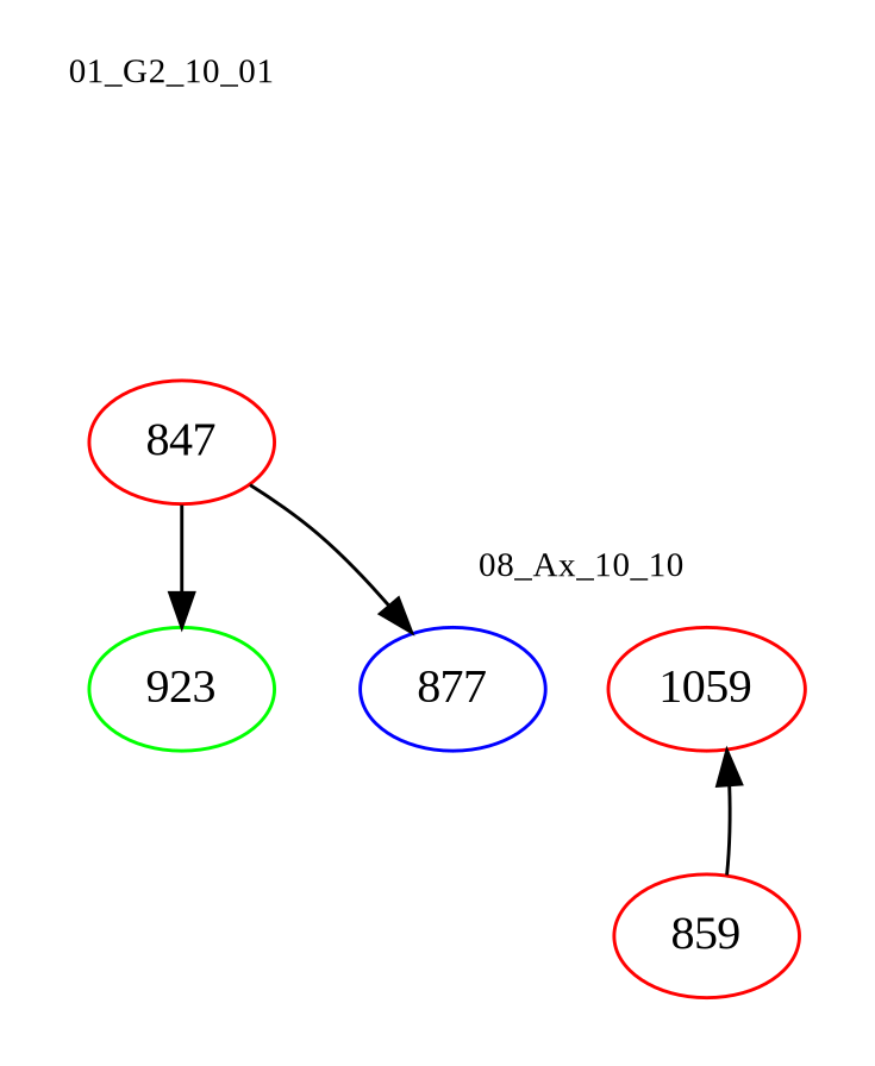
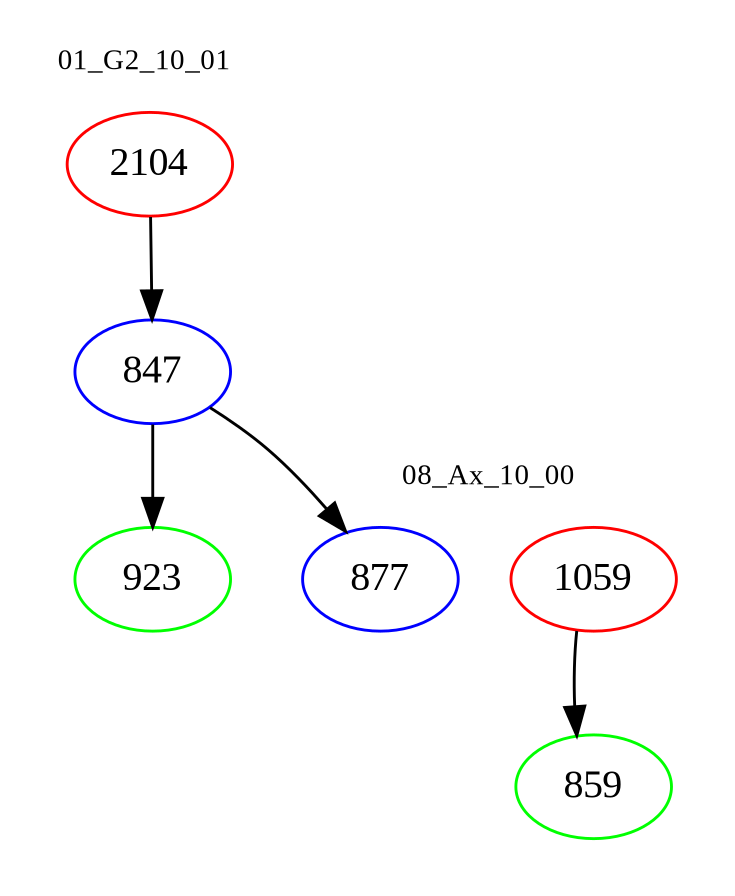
  digraph {
    fontname="Liberation Serif"
    node [color=red fontname="Liberation Serif"]
    edge [color=black fontname="Liberation Serif"]
    n1 [label=1059]
-   n2 [label=859]
+   n2 [color=green label=859]
    n3 [color=blue label=877]
-   n5 [label=847]
+   n4 [label=2104]
+   n5 [color=blue label=847]
    n6 [color=green label=923]
    subgraph cluster_1 {
      color=white
      fontsize=10
-     label="08_Ax_10_10"
+     label="08_Ax_10_00"
      n1
      n2
      n3
    }
    subgraph cluster_2 {
      color=white
      fontsize=10
      label="01_G2_10_01"
+     n4
      n5
      n6
    }
-   n2 -> n1
+   n1 -> n2
+   n4 -> n5
    n5 -> n3
    n5 -> n6
  }
